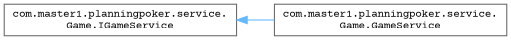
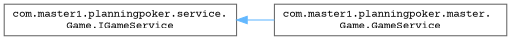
  digraph {
    rankdir=LR
    fontname="Courier Prime"
    node [color=grey40 fillcolor=white fontname="Courier Prime" fontsize=10 shape=box style=filled]
    n1 [height=0.2 label="com.master1.planningpoker.service.\lGame.IGameService" width=0.4]
-   n2 [height=0.2 label="com.master1.planningpoker.service.\lGame.GameService" width=0.4]
+   n2 [height=0.2 label="com.master1.planningpoker.master.\lGame.GameService" width=0.4]
    n1 -> n2 [color=steelblue1 dir=back fontname="Courier Prime" fontsize=10 labelfontname=Helvetica labelfontsize=10 style=solid]
  }
